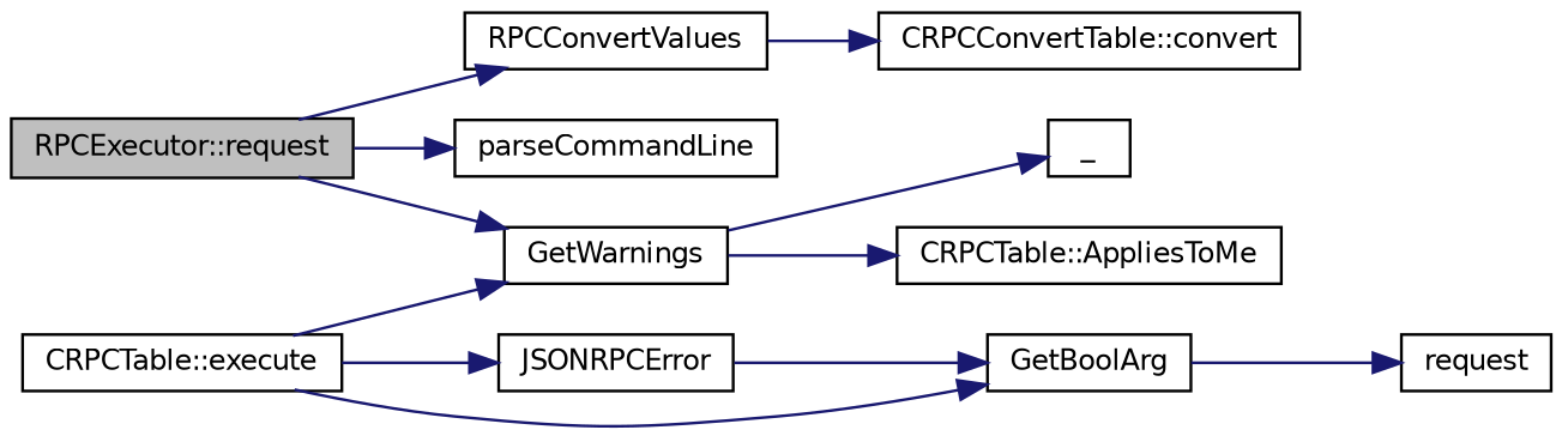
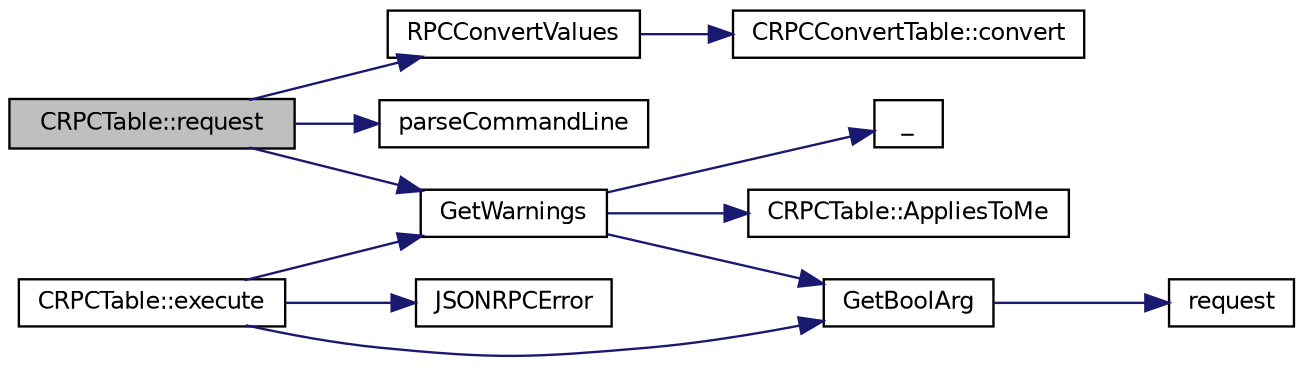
  digraph {
    rankdir=LR
    node [color=black fillcolor=white fontname=Helvetica fontsize=10 shape=record style=filled]
    edge [color=midnightblue fontname=Helvetica fontsize=10 labelfontname=Helvetica labelfontsize=10 style=solid]
-   n1 [fillcolor=grey75 fontcolor=black height=0.2 label="RPCExecutor::request" width=0.4]
+   n1 [fillcolor=grey75 fontcolor=black height=0.2 label="CRPCTable::request" width=0.4]
    n2 [height=0.2 label=parseCommandLine width=0.4]
    n3 [height=0.2 label=RPCConvertValues width=0.4]
    n4 [height=0.2 label=GetWarnings width=0.4]
    n5 [height=0.2 label="CRPCTable::execute" width=0.4]
    n6 [height=0.2 label=JSONRPCError width=0.4]
    n7 [height=0.2 label=GetBoolArg width=0.4]
    n8 [height=0.2 label="CRPCConvertTable::convert" width=0.4]
    n9 [height=0.2 label=_ width=0.4]
    n10 [height=0.2 label="CRPCTable::AppliesToMe" width=0.4]
    n11 [height=0.2 label=request width=0.4]
    n1 -> n2
    n1 -> n3
    n1 -> n4
    n3 -> n8
-   n6 -> n7
+   n4 -> n7
    n4 -> n9
    n4 -> n10
    n5 -> n4
    n5 -> n6
    n5 -> n7
    n7 -> n11
  }
